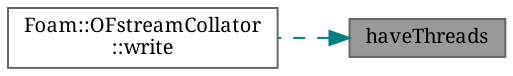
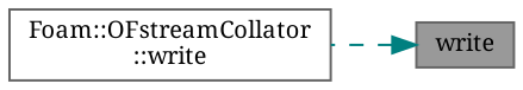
  digraph {
    rankdir=RL
    fontname="Noto Serif"
    node [fontname="Noto Serif" fontsize=10 shape=box style=filled]
-   n1 [color=gray40 fillcolor=grey60 fontcolor=black height=0.2 label=haveThreads width=0.4]
+   n1 [color=gray40 fillcolor=grey60 fontcolor=black height=0.2 label=write width=0.4]
    n2 [color=grey40 fillcolor=white height=0.2 label="Foam::OFstreamCollator\l::write" width=0.4]
    n1 -> n2 [color=teal dir=back fontname="Noto Serif" fontsize=10 labelfontname=Helvetica labelfontsize=10 style=dashed]
  }
